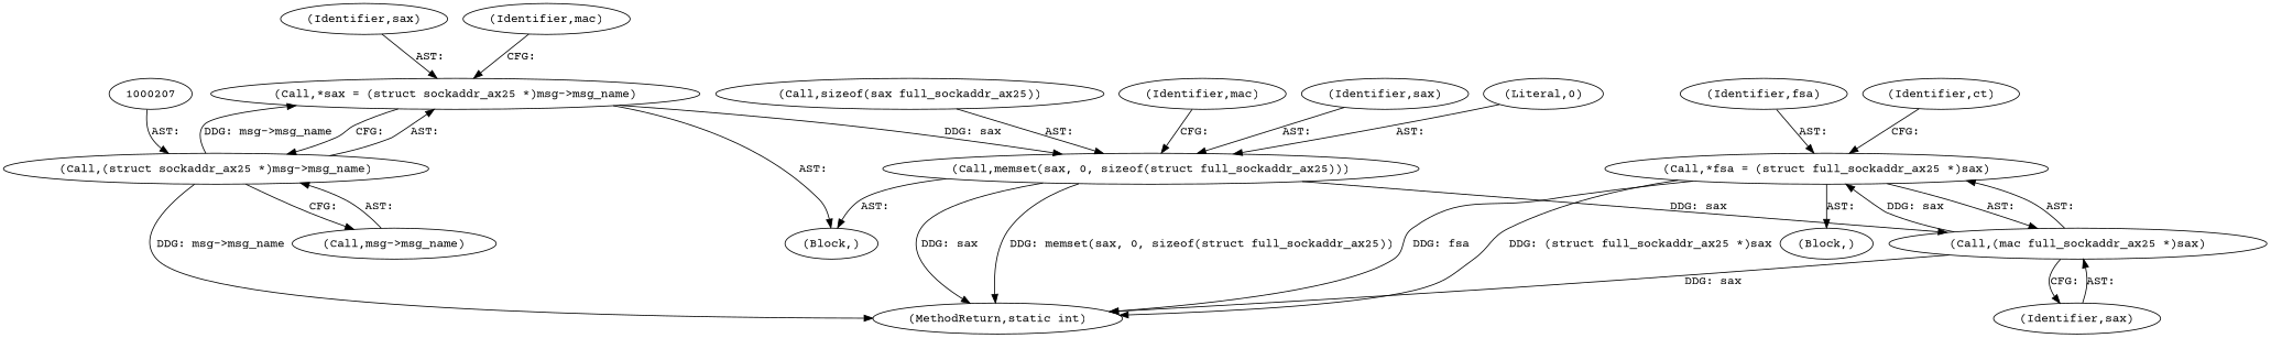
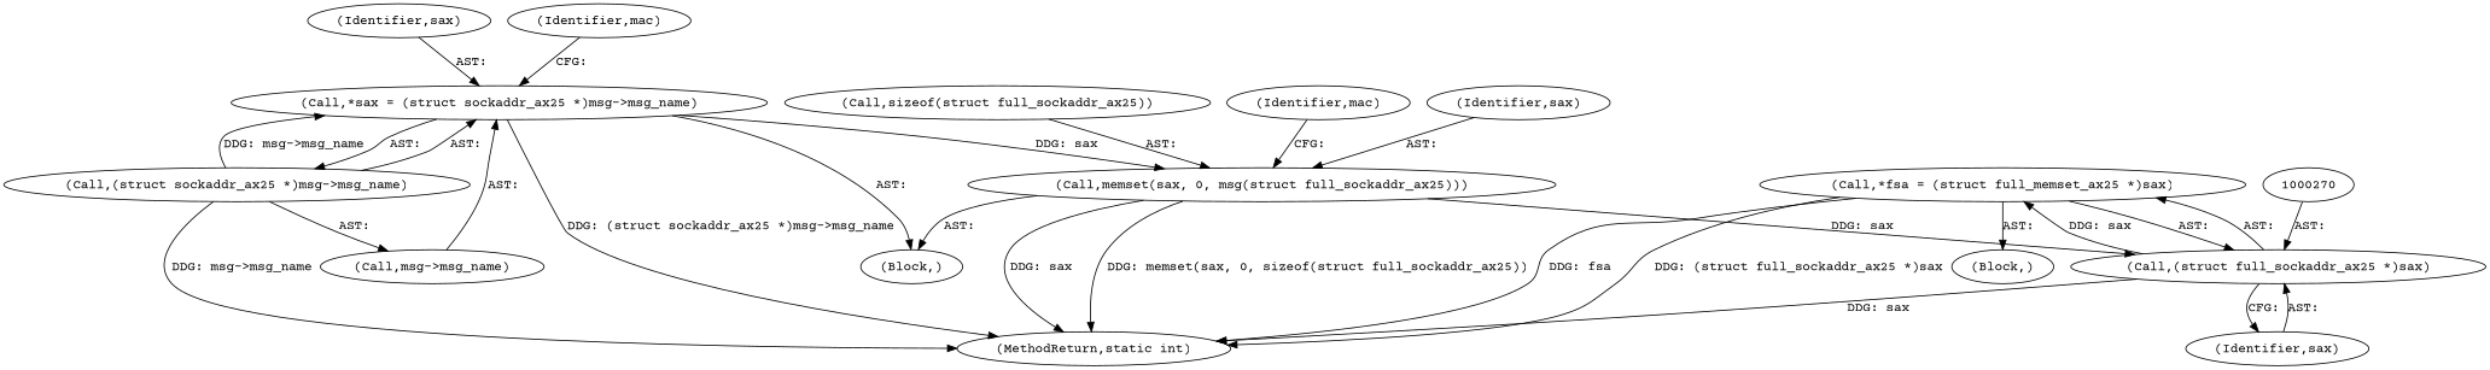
  digraph {
    fontname="Courier Prime"
    node [fontname="Courier Prime"]
    edge [fontname="Courier Prime"]
-   n1 [label="(Call,*fsa = (struct full_sockaddr_ax25 *)sax)"]
-   n2 [label="(Call,(mac full_sockaddr_ax25 *)sax)"]
+   n1 [label="(Call,*fsa = (struct full_memset_ax25 *)sax)"]
+   n2 [label="(Call,(struct full_sockaddr_ax25 *)sax)"]
    n3 [label="(Block,)"]
    n4 [label="(MethodReturn,static int)"]
    n5 [label="(Identifier,sax)"]
-   n6 [label="(Call,memset(sax, 0, sizeof(struct full_sockaddr_ax25)))"]
+   n6 [label="(Call,memset(sax, 0, msg(struct full_sockaddr_ax25)))"]
    n7 [label="(Block,)"]
-   n8 [label="(Call,sizeof(sax full_sockaddr_ax25))"]
+   n8 [label="(Call,sizeof(struct full_sockaddr_ax25))"]
    n9 [label="(Call,*sax = (struct sockaddr_ax25 *)msg->msg_name)"]
    n10 [label="(Call,(struct sockaddr_ax25 *)msg->msg_name)"]
    n11 [label="(Call,msg->msg_name)"]
    n12 [label="(Identifier,sax)"]
    n13 [label="(Identifier,mac)"]
-   n14 [label="(Identifier,fsa)"]
    n15 [label="(Identifier,mac)"]
    n16 [label="(Identifier,sax)"]
-   n17 [label="(Literal,0)"]
-   n18 [label="(Identifier,ct)"]
-   1000207
+   1000270
    n1 -> n2 [label="AST: "]
    n1 -> n3 [label="AST: "]
    n1 -> n4 [label="DDG: (struct full_sockaddr_ax25 *)sax"]
    n1 -> n4 [label="DDG: fsa"]
    n2 -> n1 [label="AST: "]
    n2 -> n1 [label="DDG: sax"]
    n2 -> n4 [label="DDG: sax"]
    n2 -> n5 [label="CFG: "]
    n5 -> n2 [label="AST: "]
    n6 -> n2 [label="DDG: sax"]
    n6 -> n4 [label="DDG: sax"]
    n6 -> n4 [label="DDG: memset(sax, 0, sizeof(struct full_sockaddr_ax25))"]
    n6 -> n7 [label="AST: "]
    n8 -> n6 [label="AST: "]
+   n9 -> n4 [label="DDG: (struct sockaddr_ax25 *)msg->msg_name"]
    n9 -> n6 [label="DDG: sax"]
    n9 -> n7 [label="AST: "]
-   n9 -> n10 [label="CFG: "]
+   n9 -> n10 [label="AST: "]
    n10 -> n4 [label="DDG: msg->msg_name"]
    n10 -> n9 [label="AST: "]
    n10 -> n9 [label="DDG: msg->msg_name"]
-   n10 -> n11 [label="CFG: "]
-   n11 -> n10 [label="AST: "]
+   n10 -> n11 [label="AST: "]
+   n11 -> n9 [label="AST: "]
    n12 -> n9 [label="AST: "]
    n13 -> n9 [label="CFG: "]
-   n14 -> n1 [label="AST: "]
    n15 -> n6 [label="CFG: "]
    n16 -> n6 [label="AST: "]
-   n17 -> n6 [label="AST: "]
-   n18 -> n1 [label="CFG: "]
-   1000207 -> n10 [label="AST: "]
+   1000270 -> n2 [label="AST: "]
  }
